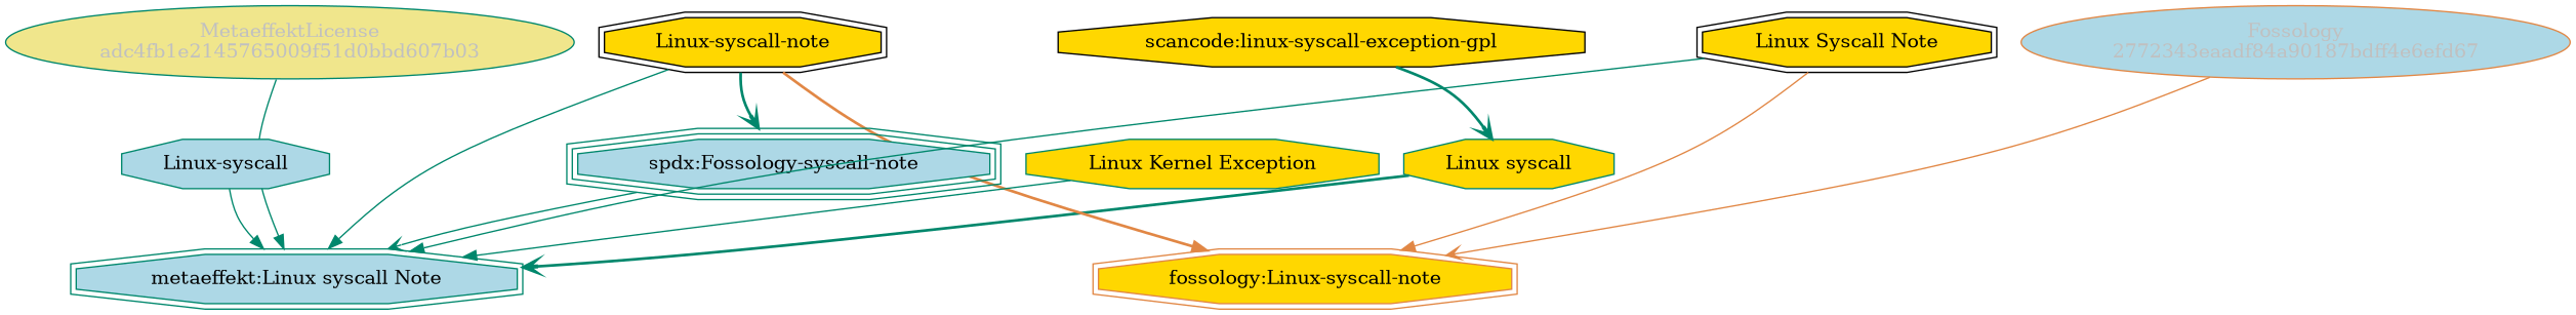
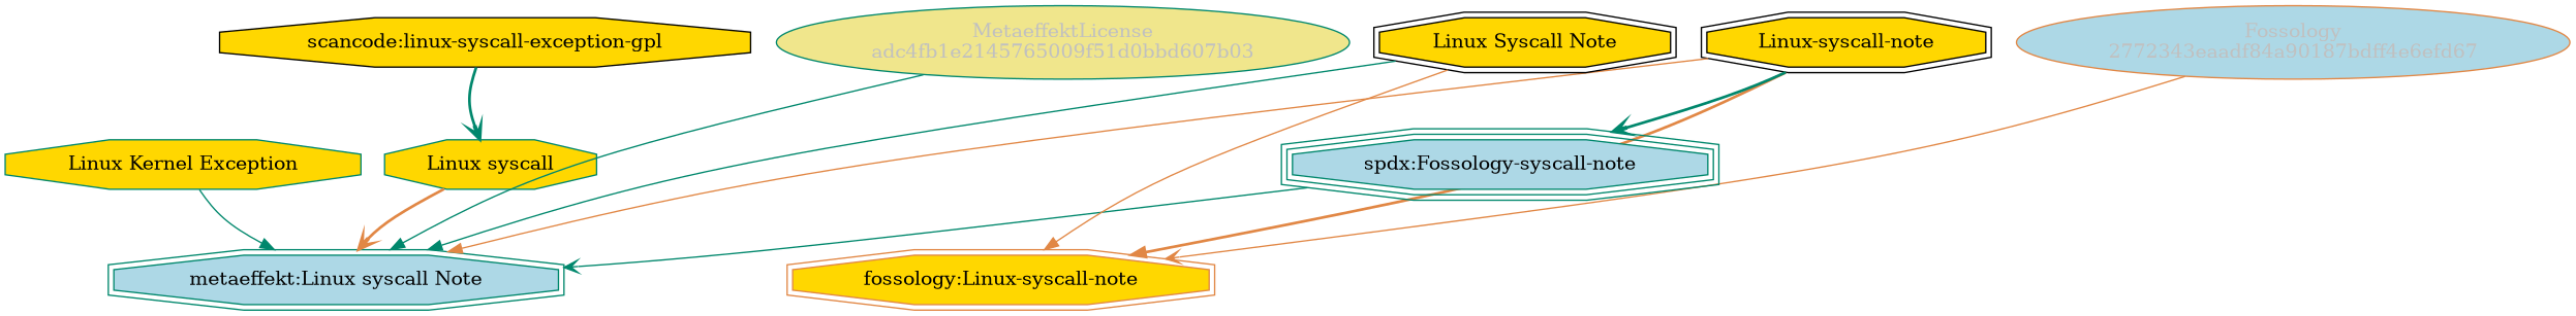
  strict digraph {
    splines=curved
    node [fillcolor=gold shape=octagon style=filled color="#00876c"]
    edge [arrowhead=normal color="#00876c" style=solid weight=0.5]
    n1 [label="scancode:linux-syscall-exception-gpl" color=""]
    n2 [label="Linux syscall"]
    n3 [fillcolor=lightblue label="metaeffekt:Linux syscall Note" shape=doubleoctagon]
    n4 [color="#e18745" fillcolor=lightblue fontcolor=gray label="Fossology\n2772343eaadf84a90187bdff4e6efd67" shape=ellipse]
    n5 [color="#e18745" label="fossology:Linux-syscall-note" shape=doubleoctagon]
    n6 [label="Linux-syscall-note" shape=doubleoctagon color=""]
    n7 [fillcolor=lightblue label="spdx:Fossology-syscall-note" shape=tripleoctagon]
    n8 [label="Linux Syscall Note" shape=doubleoctagon color=""]
    n9 [fillcolor=khaki fontcolor=gray label="MetaeffektLicense\nadc4fb1e2145765009f51d0bbd607b03" shape=ellipse]
-   n10 [fillcolor=lightblue label="Linux-syscall"]
    n11 [label="Linux Kernel Exception"]
    n1 -> n2 [arrowhead=vee style=bold]
-   n2 -> n3 [arrowhead=vee style=bold]
+   n2 -> n3 [arrowhead=vee color="#e18745" style=bold]
    n4 -> n5 [arrowhead=vee color="#e18745"]
-   n6 -> n3
+   n6 -> n3 [color="#e18745"]
    n6 -> n5 [color="#e18745" style=bold weight=0.7]
    n6 -> n7 [arrowhead=vee style=bold weight=0.7]
    n7 -> n3 [arrowhead=vee weight=0.7]
    n8 -> n3 [weight=0.7]
    n8 -> n5 [color="#e18745" weight=0.7]
    n9 -> n3
-   n10 -> n3
    n11 -> n3
  }
